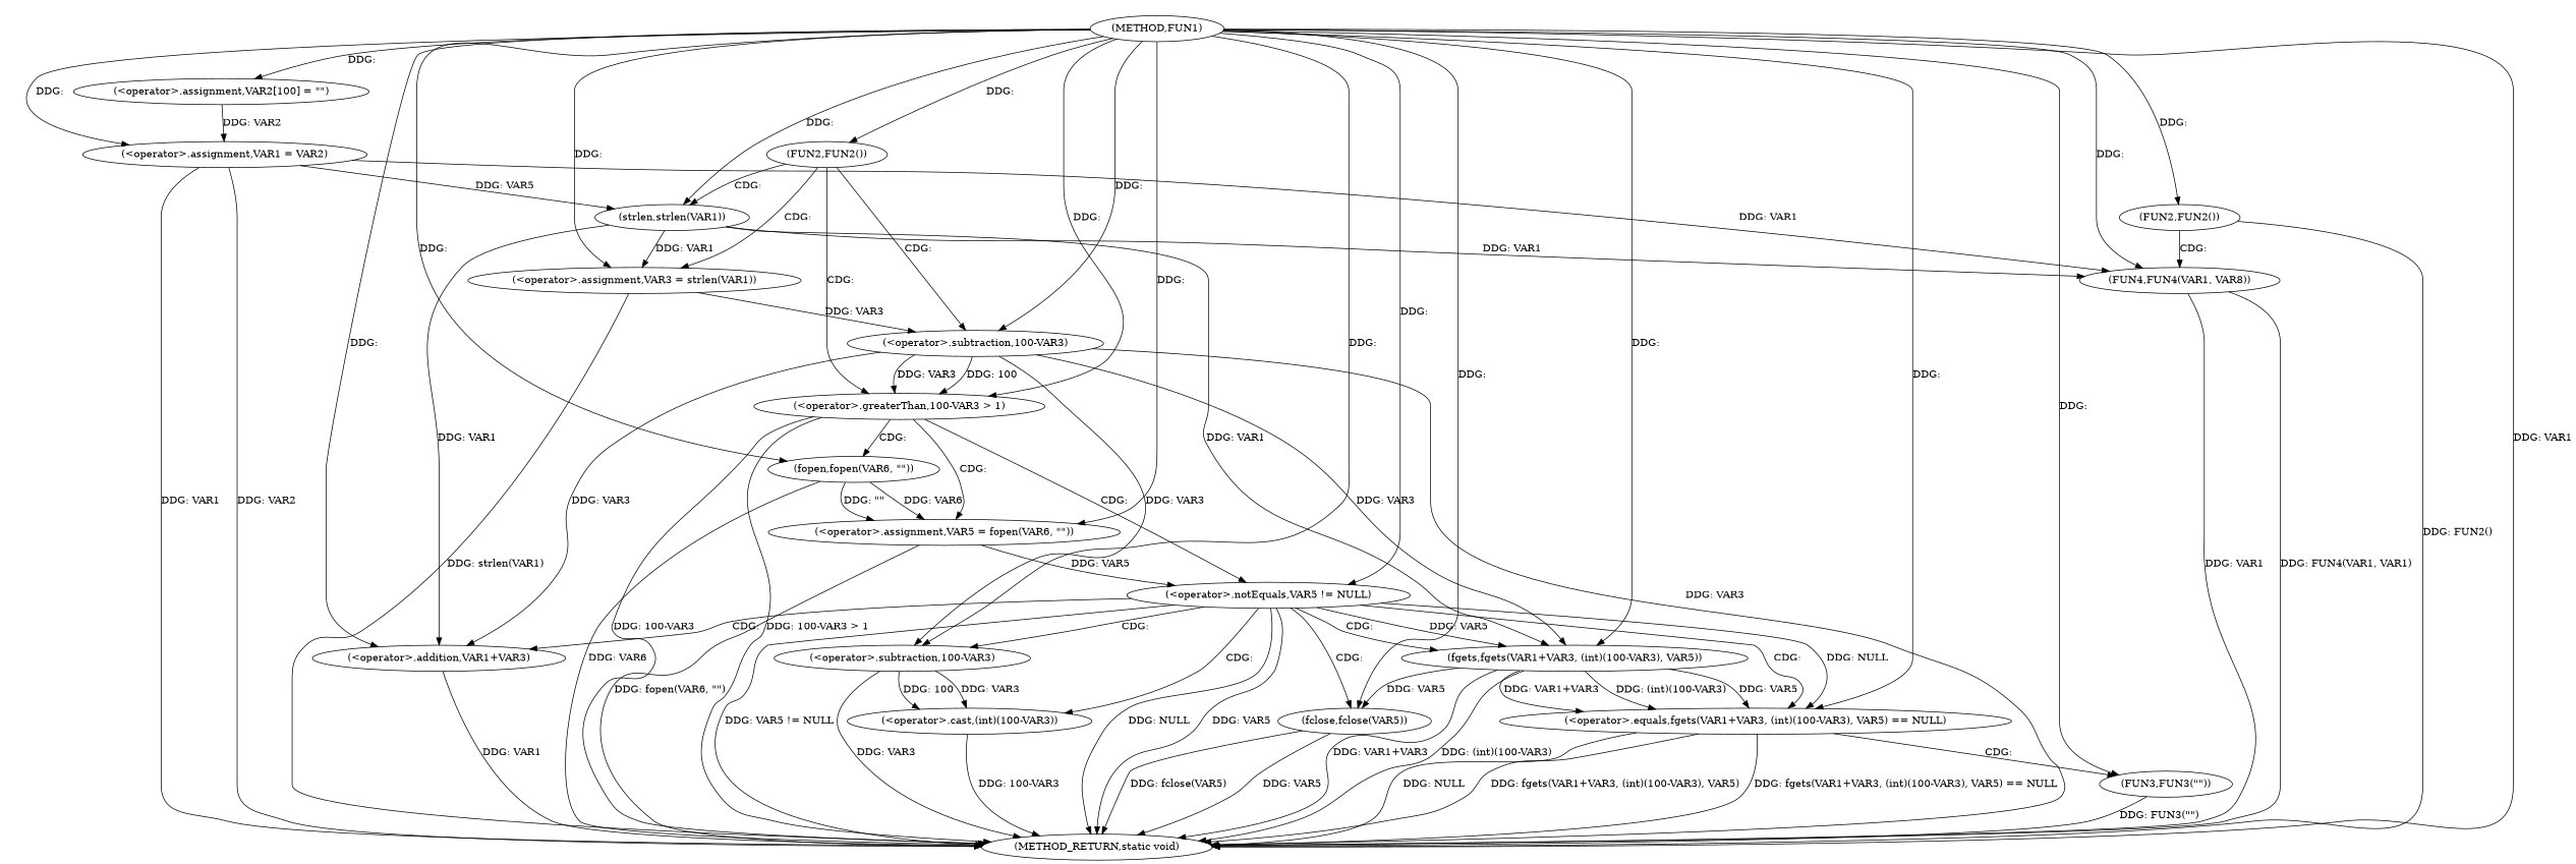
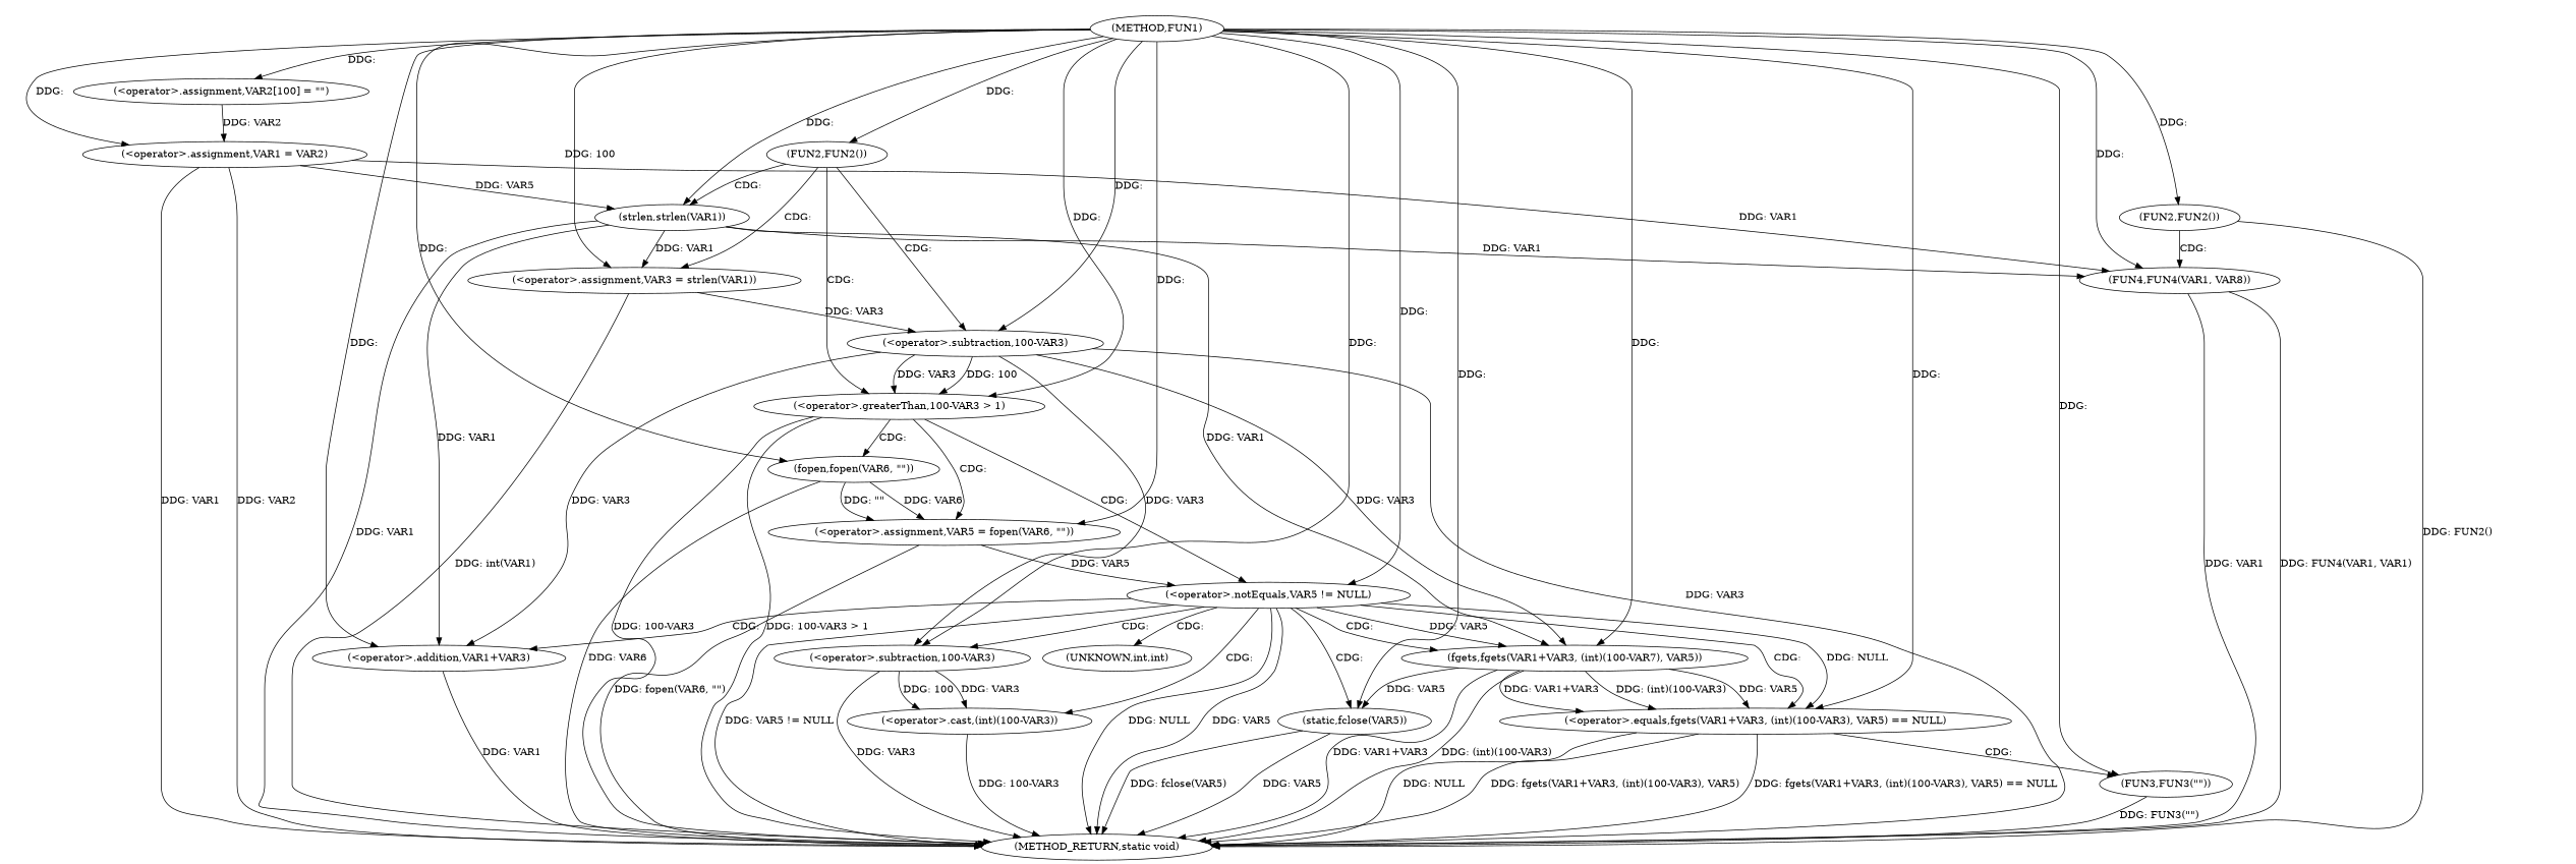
  digraph {
    n1 [label="(METHOD,FUN1)"]
    n2 [label="(<operator>.assignment,VAR2[100] = \"\")"]
    n3 [label="(<operator>.assignment,VAR1 = VAR2)"]
    n4 [label="(FUN2,FUN2())"]
    n5 [label="(<operator>.assignment,VAR3 = strlen(VAR1))"]
    n6 [label="(strlen,strlen(VAR1))"]
    n7 [label="(<operator>.greaterThan,100-VAR3 > 1)"]
    n8 [label="(<operator>.subtraction,100-VAR3)"]
    n9 [label="(<operator>.assignment,VAR5 = fopen(VAR6, \"\"))"]
    n10 [label="(fopen,fopen(VAR6, \"\"))"]
    n11 [label="(<operator>.notEquals,VAR5 != NULL)"]
    n12 [label="(<operator>.equals,fgets(VAR1+VAR3, (int)(100-VAR3), VAR5) == NULL)"]
-   n13 [label="(fgets,fgets(VAR1+VAR3, (int)(100-VAR3), VAR5))"]
+   n13 [label="(fgets,fgets(VAR1+VAR3, (int)(100-VAR7), VAR5))"]
    n14 [label="(<operator>.addition,VAR1+VAR3)"]
    n15 [label="(<operator>.subtraction,100-VAR3)"]
    n16 [label="(FUN3,FUN3(\"\"))"]
-   n17 [label="(fclose,fclose(VAR5))"]
+   n17 [label="(static,fclose(VAR5))"]
    n18 [label="(FUN2,FUN2())"]
    n19 [label="(FUN4,FUN4(VAR1, VAR8))"]
    n20 [label="(METHOD_RETURN,static void)"]
    n21 [label="(<operator>.cast,(int)(100-VAR3))"]
+   n22 [label="(UNKNOWN,int,int)"]
    n1 -> n2 [label="DDG: "]
    n1 -> n3 [label="DDG: "]
    n1 -> n4 [label="DDG: "]
-   n1 -> n5 [label="DDG: "]
+   n1 -> n5 [label="DDG: 100"]
    n1 -> n6 [label="DDG: "]
    n1 -> n7 [label="DDG: "]
    n1 -> n8 [label="DDG: "]
    n1 -> n9 [label="DDG: "]
    n1 -> n10 [label="DDG: "]
    n1 -> n11 [label="DDG: "]
    n1 -> n12 [label="DDG: "]
    n1 -> n13 [label="DDG: "]
    n1 -> n14 [label="DDG: "]
    n1 -> n15 [label="DDG: "]
    n1 -> n16 [label="DDG: "]
    n1 -> n17 [label="DDG: "]
    n1 -> n18 [label="DDG: "]
    n1 -> n19 [label="DDG: "]
    n2 -> n3 [label="DDG: VAR2"]
    n3 -> n6 [label="DDG: VAR5"]
    n3 -> n19 [label="DDG: VAR1"]
    n3 -> n20 [label="DDG: VAR1"]
    n3 -> n20 [label="DDG: VAR2"]
    n4 -> n5 [label="CDG: "]
    n4 -> n6 [label="CDG: "]
    n4 -> n7 [label="CDG: "]
    n4 -> n8 [label="CDG: "]
    n5 -> n8 [label="DDG: VAR3"]
-   n5 -> n20 [label="DDG: strlen(VAR1)"]
+   n5 -> n20 [label="DDG: int(VAR1)"]
    n6 -> n5 [label="DDG: VAR1"]
    n6 -> n13 [label="DDG: VAR1"]
    n6 -> n14 [label="DDG: VAR1"]
    n6 -> n19 [label="DDG: VAR1"]
-   n1 -> n20 [label="DDG: VAR1"]
+   n6 -> n20 [label="DDG: VAR1"]
    n7 -> n9 [label="CDG: "]
    n7 -> n10 [label="CDG: "]
    n7 -> n11 [label="CDG: "]
    n7 -> n20 [label="DDG: 100-VAR3 > 1"]
    n7 -> n20 [label="DDG: 100-VAR3"]
    n8 -> n7 [label="DDG: 100"]
    n8 -> n7 [label="DDG: VAR3"]
    n8 -> n13 [label="DDG: VAR3"]
    n8 -> n14 [label="DDG: VAR3"]
    n8 -> n15 [label="DDG: VAR3"]
    n8 -> n20 [label="DDG: VAR3"]
    n9 -> n11 [label="DDG: VAR5"]
    n9 -> n20 [label="DDG: fopen(VAR6, \"\")"]
    n10 -> n9 [label="DDG: VAR6"]
    n10 -> n9 [label="DDG: \"\""]
    n10 -> n20 [label="DDG: VAR6"]
    n11 -> n12 [label="DDG: NULL"]
    n11 -> n12 [label="CDG: "]
    n11 -> n13 [label="DDG: VAR5"]
    n11 -> n13 [label="CDG: "]
    n11 -> n14 [label="CDG: "]
    n11 -> n15 [label="CDG: "]
    n11 -> n17 [label="CDG: "]
    n11 -> n20 [label="DDG: VAR5 != NULL"]
    n11 -> n20 [label="DDG: NULL"]
    n11 -> n20 [label="DDG: VAR5"]
    n11 -> n21 [label="CDG: "]
+   n11 -> n22 [label="CDG: "]
    n12 -> n16 [label="CDG: "]
    n12 -> n20 [label="DDG: NULL"]
    n12 -> n20 [label="DDG: fgets(VAR1+VAR3, (int)(100-VAR3), VAR5)"]
    n12 -> n20 [label="DDG: fgets(VAR1+VAR3, (int)(100-VAR3), VAR5) == NULL"]
    n13 -> n12 [label="DDG: VAR1+VAR3"]
    n13 -> n12 [label="DDG: (int)(100-VAR3)"]
    n13 -> n12 [label="DDG: VAR5"]
    n13 -> n17 [label="DDG: VAR5"]
    n13 -> n20 [label="DDG: VAR1+VAR3"]
    n13 -> n20 [label="DDG: (int)(100-VAR3)"]
    n14 -> n20 [label="DDG: VAR1"]
    n15 -> n20 [label="DDG: VAR3"]
    n15 -> n21 [label="DDG: 100"]
    n15 -> n21 [label="DDG: VAR3"]
    n16 -> n20 [label="DDG: FUN3(\"\")"]
    n17 -> n20 [label="DDG: VAR5"]
    n17 -> n20 [label="DDG: fclose(VAR5)"]
    n18 -> n19 [label="CDG: "]
    n18 -> n20 [label="DDG: FUN2()"]
    n19 -> n20 [label="DDG: VAR1"]
    n19 -> n20 [label="DDG: FUN4(VAR1, VAR1)"]
    n21 -> n20 [label="DDG: 100-VAR3"]
  }
